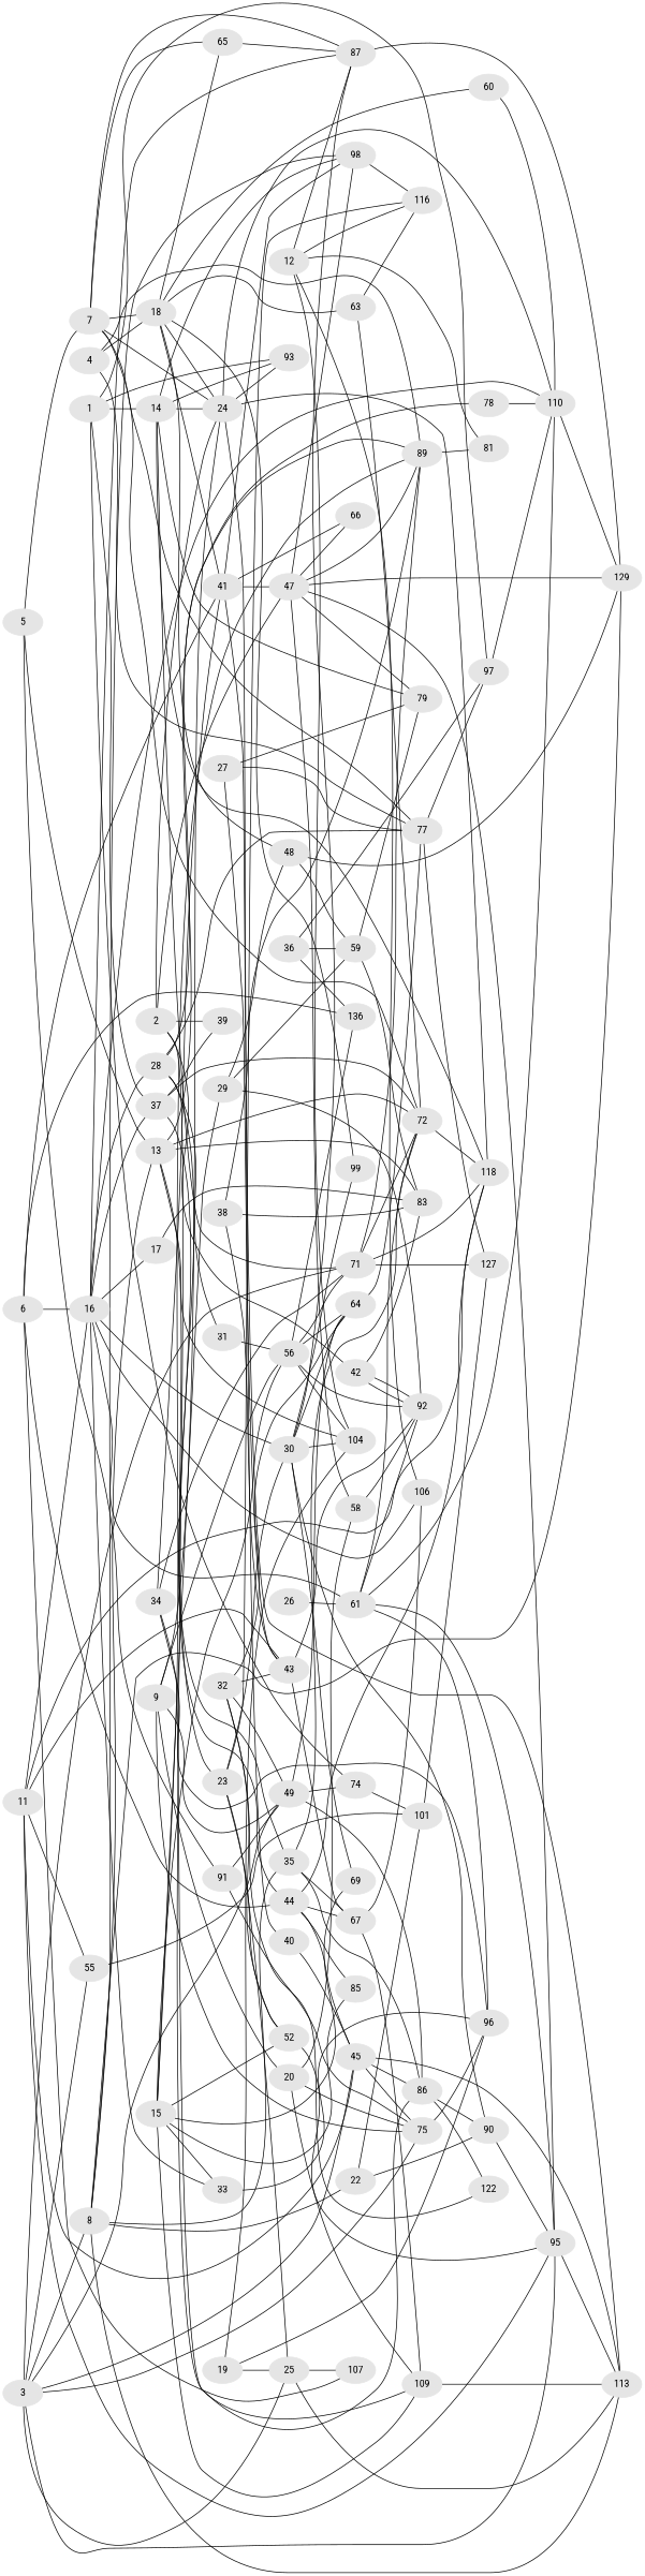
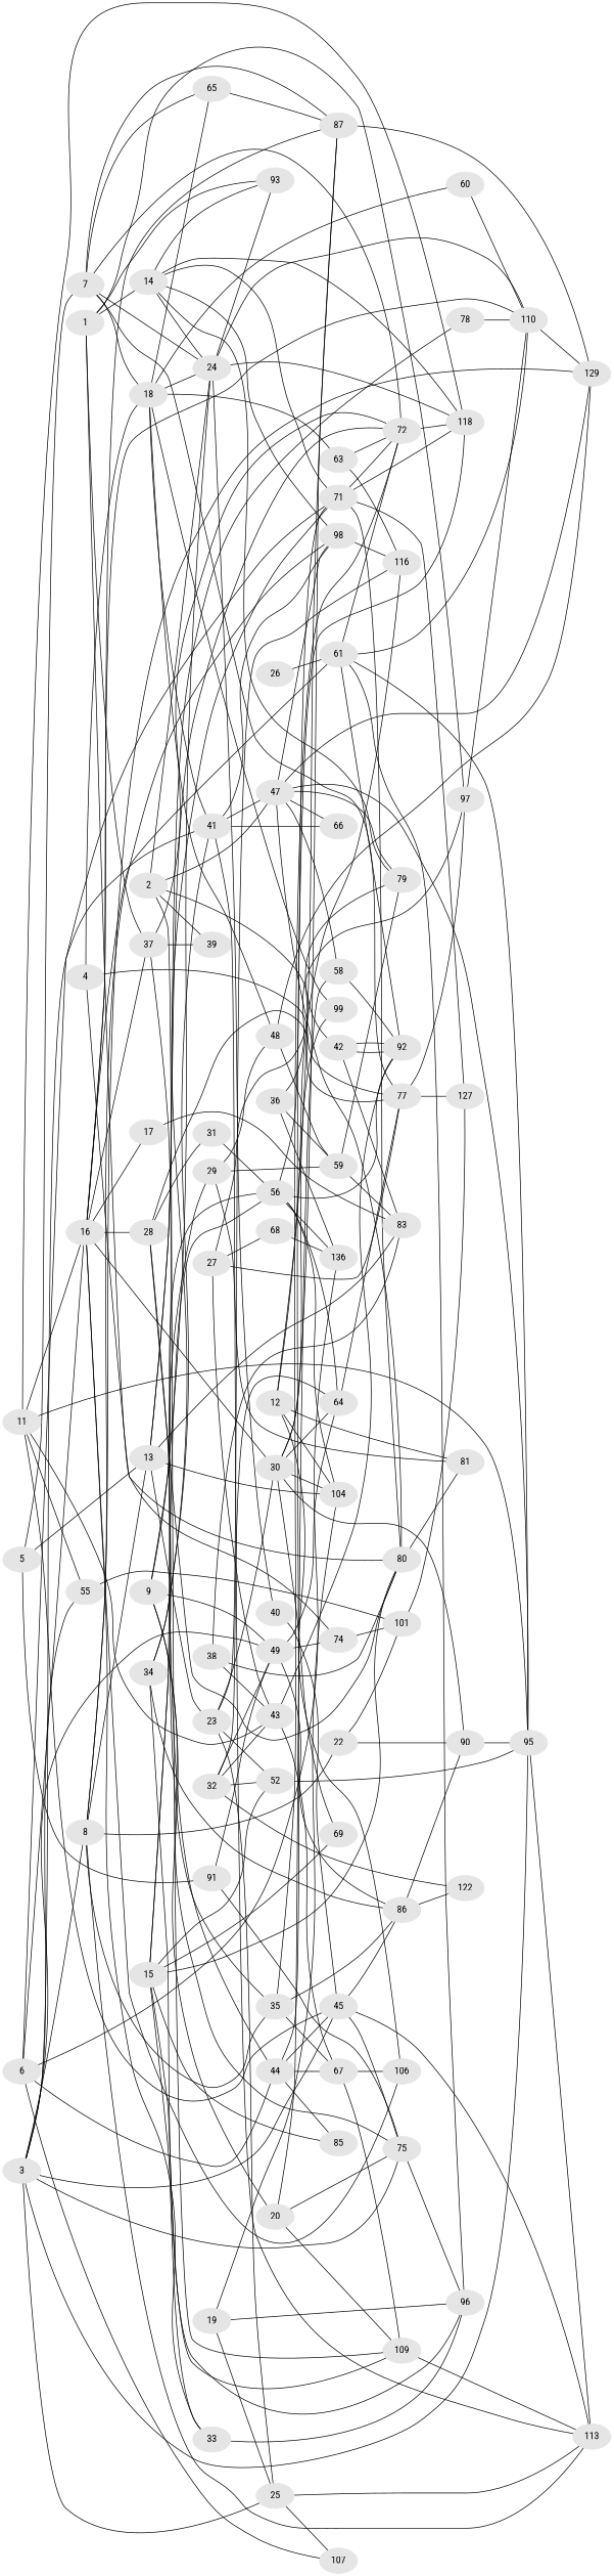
  graph {
    fontname="Roboto Condensed"
    rankdir=LR
    node [color=gray90 fontname="Roboto Condensed" style=filled]
    edge [fontname="Roboto Condensed"]
    1 [super="+53"]
    14 [super="+76"]
    37 [super="+88"]
    74
    93
    97
    24 [super="+89"]
    71 [super="+82"]
    98
    118 [super="+119"]
    79
    39
    44 [super="+62"]
    72 [super="+128"]
    101
    110 [super="+131"]
    2 [super="+10"]
    42
    47 [super="+94"]
    109
    40
    35 [super="+57"]
    86
    67 [super="+126"]
    83 [super="+102"]
    92 [super="+120"]
    95 [super="+105"]
-   80 [super="+134" label=89]
+   80 [super="+134"]
    129
    58
    66
    n32 [label=113 super="+117"]
    3 [super="+135"]
    8 [super="+73"]
    25 [super="+130"]
    45 [super="+124"]
    49 [super="+113"]
    55
    75
    13 [super="+91"]
    22
    107
    64
    127
    96
    18 [super="+137"]
    41 [super="+115"]
    65
    48 [super="+50"]
    60
    63
    99
    4
    77 [super="+103"]
    81
    7 [super="+54"]
    87 [super="+111"]
    5
    n59 [label=91]
    104
    23
    78
    6 [super="+108"]
    16 [super="+51"]
    136
    106
    33
    17
    28 [super="+132"]
    30 [super="+100"]
    61 [super="+84"]
    85
    90
    116
    20 [super="+133"]
    9
    56 [super="+70"]
    11 [super="+121"]
    43 [super="+46"]
    12 [super="+112"]
    52 [super="+125"]
    15 [super="+123"]
    29
    69
    59
    31
    19
    26
    27
+   68
    32
    122
    34
    36
    38
    1 -- 14
    1 -- 37
    1 -- 74
    1 -- 93
    1 -- 97
    14 -- 93
    14 -- 24
    14 -- 71
    14 -- 98
    14 -- 118
    14 -- 79
    37 -- 39
    37 -- 44
    37 -- 72
    74 -- 101
    97 -- 110
    24 -- 93
    24 -- 118
    24 -- 110
    24 -- 40
    71 -- 118
    71 -- 72
    71 -- 80
    71 -- 127
    98 -- 116
    44 -- 118
    44 -- 67
    44 -- 45
    44 -- 85
    72 -- 118
    101 -- 127
    110 -- 129
    2 -- 24
    2 -- 39
    2 -- 42
    2 -- 47
    2 -- 109
    42 -- 83
    42 -- 92
    42 -- 92
    47 -- 98
    47 -- 79
    47 -- 95
    47 -- 80
    47 -- 129
    47 -- 58
    47 -- 66
    109 -- n32
    40 -- 45
    35 -- 72
    35 -- 86
    35 -- 67
    86 -- 90
    86 -- 122
    67 -- 109
    67 -- 106
    95 -- n32
    80 -- 81
    58 -- 92
    3 -- 71
    3 -- 95
    3 -- 8
    3 -- 25
    3 -- 45
    3 -- 49
    3 -- 55
    3 -- 75
    8 -- 98
    8 -- 35
    8 -- 129
    8 -- n32 [weight=2]
    8 -- 13
    8 -- 22
    25 -- n32
    25 -- 107
    45 -- 86
    45 -- n32
    45 -- 75
    49 -- 74
    49 -- 86
    49 -- 64
    55 -- 101
    75 -- 96
    13 -- 72
    13 -- 83
    13 -- 104
    13 -- 23
    13 -- 78
    22 -- 101
    22 -- 90
    64 -- 77
    18 -- 24
    18 -- 41
    18 -- 65
    18 -- 48
    18 -- 60
    18 -- 63
    18 -- 99
    41 -- 98
    41 -- 47
    41 -- 66
    41 -- n32
    65 -- 87
    48 -- 129
    48 -- 59
    60 -- 110
    63 -- 72
    63 -- 116
    4 -- 80
    4 -- 18
    4 -- 77
    77 -- 97
    77 -- 127
    7 -- 24
    7 -- 72
    7 -- 18
    7 -- 65
    7 -- 77
    7 -- 87
    87 -- 129
    5 -- 13
    5 -- 7
    5 -- n59
    n59 -- 49
    n59 -- 75
    23 -- 25
    23 -- 30
    23 -- 116
    23 -- 52
    78 -- 110
    6 -- 44
    6 -- 107
    6 -- 41
    6 -- 16
    6 -- 136
    16 -- 37
    16 -- 110
    16 -- 87
    16 -- 106
    16 -- 33
    16 -- 17
    16 -- 28
    16 -- 30
    16 -- 61
    33 -- 96
    17 -- 83
    28 -- 35
    28 -- 80
    28 -- 77
    28 -- 31
    30 -- 64
    30 -- 99
    30 -- 87
    30 -- 104
    30 -- 90
    30 -- 69
    61 -- 72
    61 -- 110
    61 -- 92
    61 -- 95
    61 -- 96
    90 -- 95
    20 -- 109
    20 -- 58
    20 -- 75
    9 -- 24
    9 -- 49
    9 -- 75
    9 -- 20
    9 -- 56
    56 -- 71
    56 -- 92
    56 -- 64
    56 -- 104
    56 -- 136
    11 -- 118
    11 -- 95
    11 -- 45
    11 -- 55
    11 -- 16
    11 -- 43
    43 -- 67
    43 -- 92
    12 -- 81
    12 -- 87
    12 -- 104
    12 -- 106
    12 -- 116
    52 -- 95
    15 -- 109
    15 -- 80
    15 -- 33
    15 -- 85
    15 -- 56
    15 -- 52
    15 -- 29
    15 -- 69
-   29 -- 92
+   29 -- 81
    29 -- 48
    29 -- 59
    59 -- 79
    59 -- 83
    31 -- 56
    19 -- 25
    19 -- 96
    19 -- 104
    26 -- 61
    27 -- 79
    27 -- 77
    27 -- 43
+   27 -- 68
+   68 -- 136
    32 -- 49
    32 -- 64
    32 -- 43
    32 -- 52
    32 -- 122
    34 -- 71
    34 -- 86
    34 -- 96
    34 -- 41
    36 -- 97
    36 -- 136
    36 -- 59
    38 -- 83
    38 -- 80
    38 -- 43
  }
